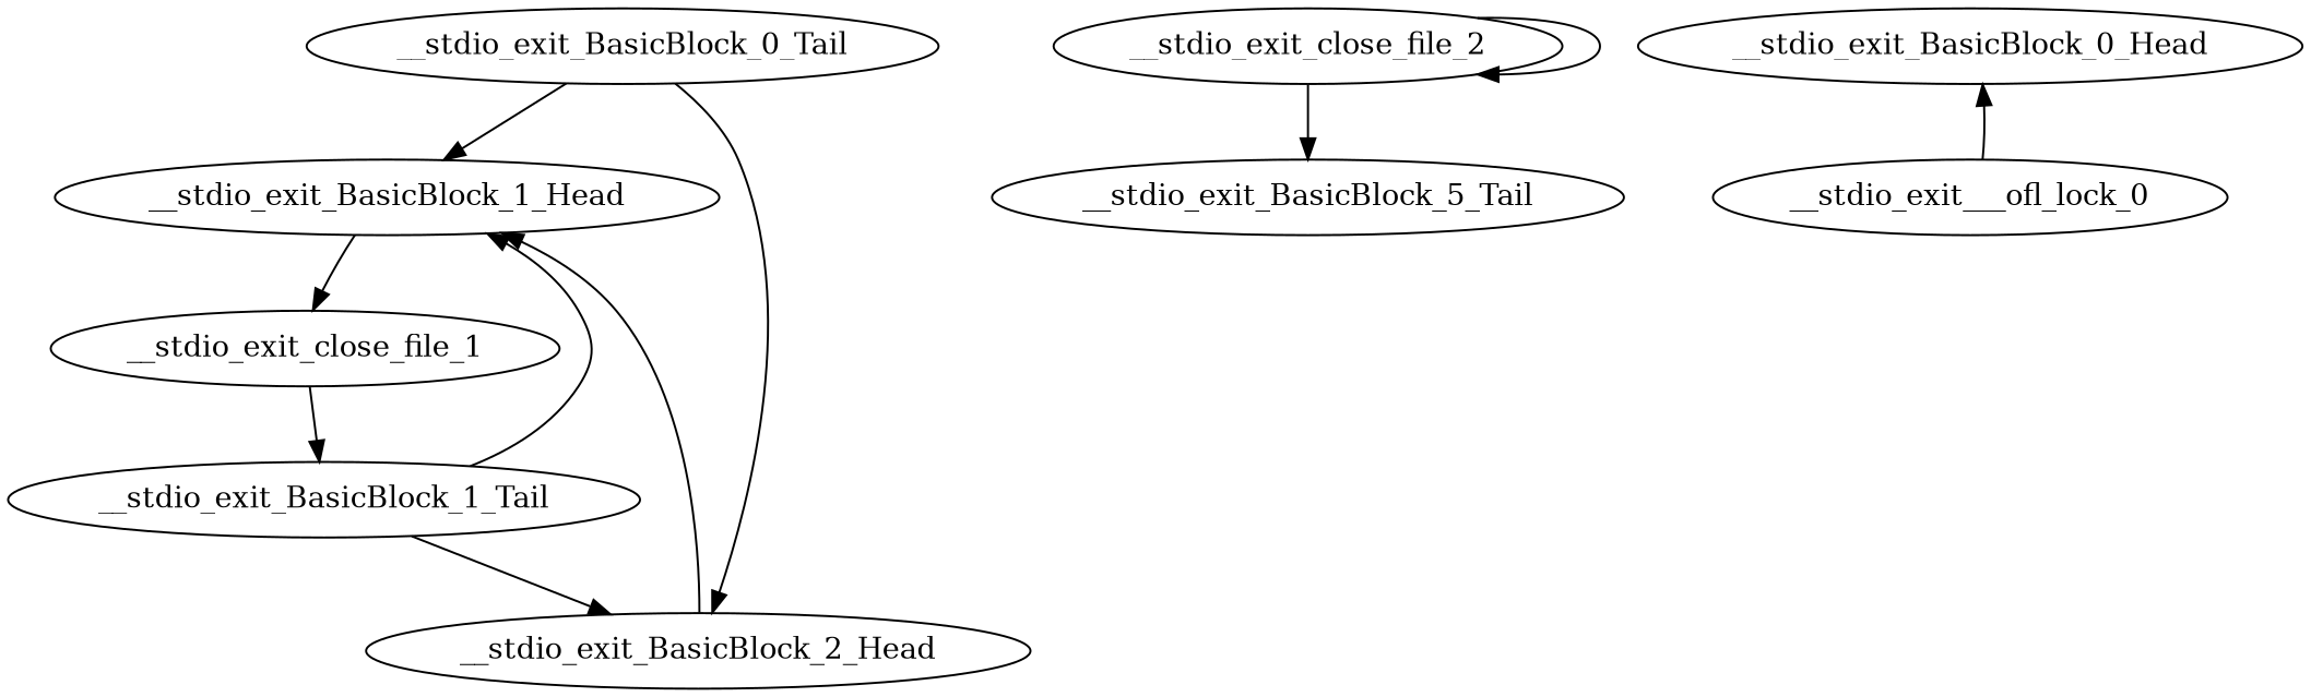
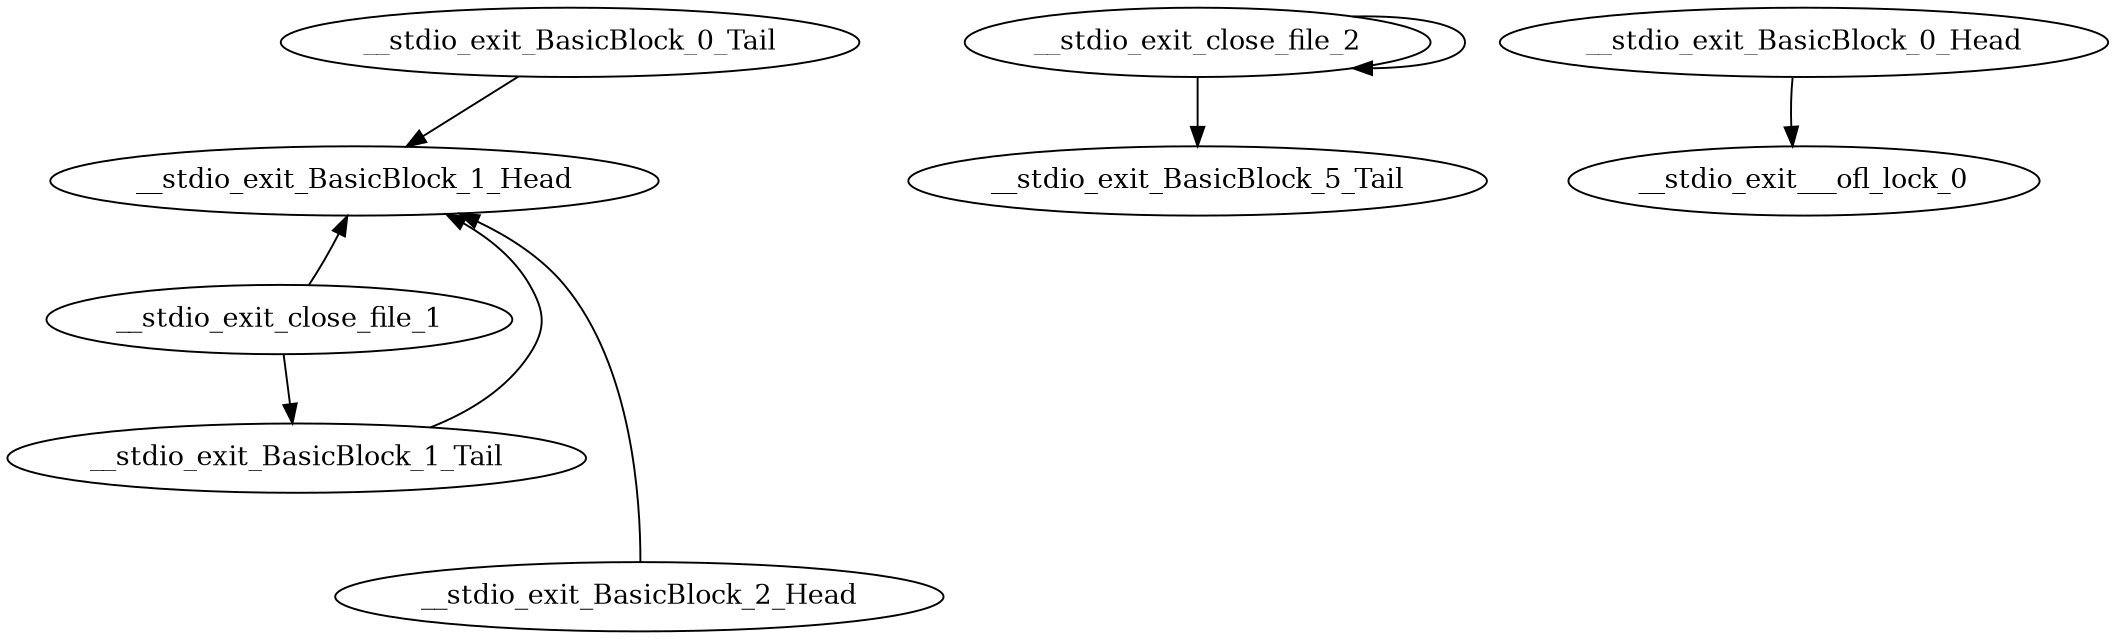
  digraph {
    __stdio_exit_BasicBlock_1_Head
    __stdio_exit_close_file_1
    __stdio_exit_BasicBlock_1_Tail
    __stdio_exit_BasicBlock_2_Head
    __stdio_exit_BasicBlock_0_Tail
    __stdio_exit_close_file_2
    n7 [label=__stdio_exit_BasicBlock_5_Tail]
    __stdio_exit_BasicBlock_0_Head
    __stdio_exit___ofl_lock_0
-   __stdio_exit_BasicBlock_1_Head -> __stdio_exit_close_file_1
+   __stdio_exit_close_file_1 -> __stdio_exit_BasicBlock_1_Head
    __stdio_exit_close_file_1 -> __stdio_exit_BasicBlock_1_Tail
    __stdio_exit_BasicBlock_1_Tail -> __stdio_exit_BasicBlock_1_Head
-   __stdio_exit_BasicBlock_1_Tail -> __stdio_exit_BasicBlock_2_Head
    __stdio_exit_BasicBlock_2_Head -> __stdio_exit_BasicBlock_1_Head
    __stdio_exit_BasicBlock_0_Tail -> __stdio_exit_BasicBlock_1_Head
-   __stdio_exit_BasicBlock_0_Tail -> __stdio_exit_BasicBlock_2_Head
    __stdio_exit_close_file_2 -> __stdio_exit_close_file_2
    __stdio_exit_close_file_2 -> n7
-   __stdio_exit___ofl_lock_0 -> __stdio_exit_BasicBlock_0_Head
+   __stdio_exit_BasicBlock_0_Head -> __stdio_exit___ofl_lock_0
  }
